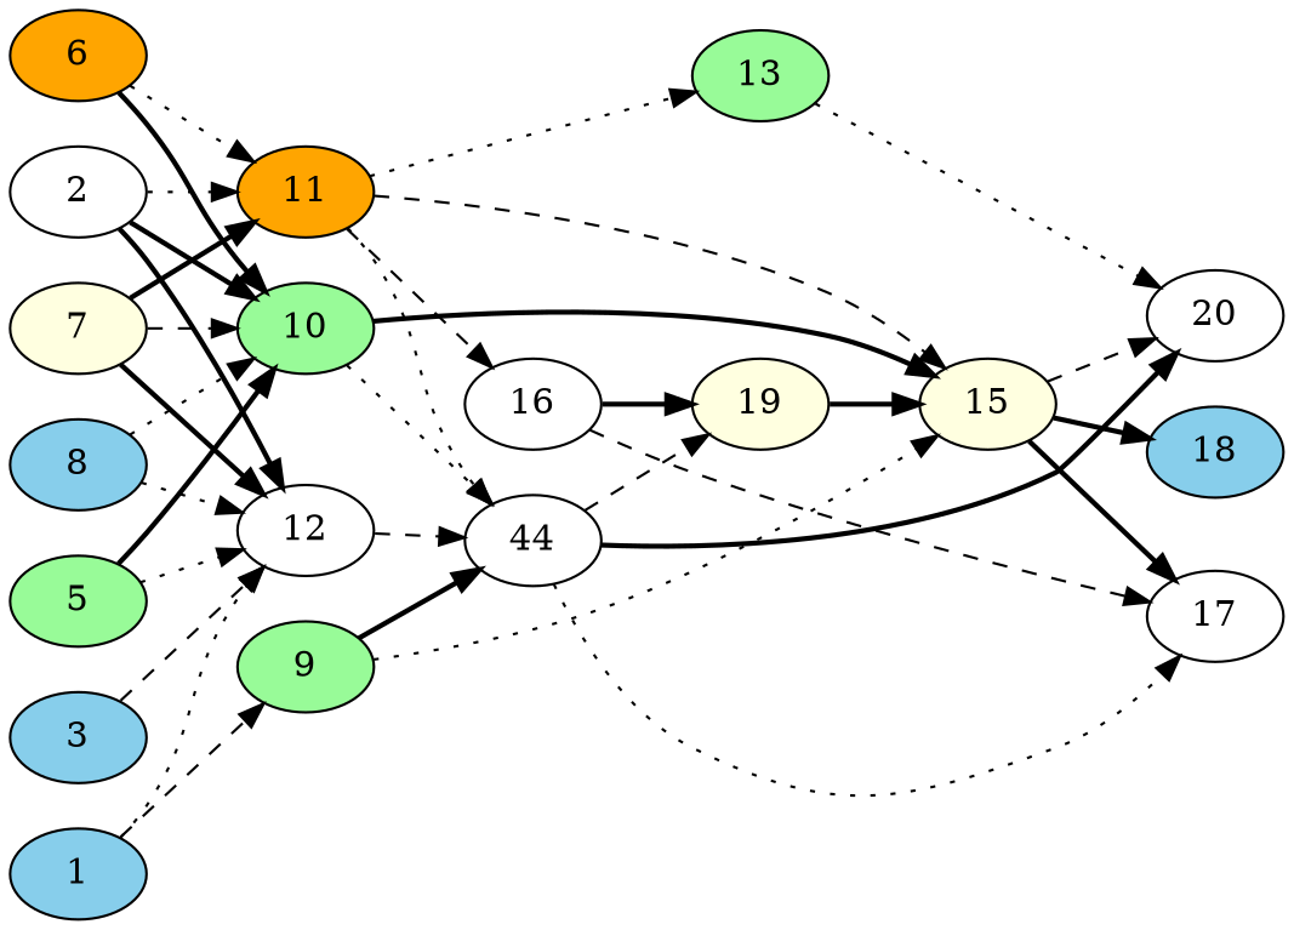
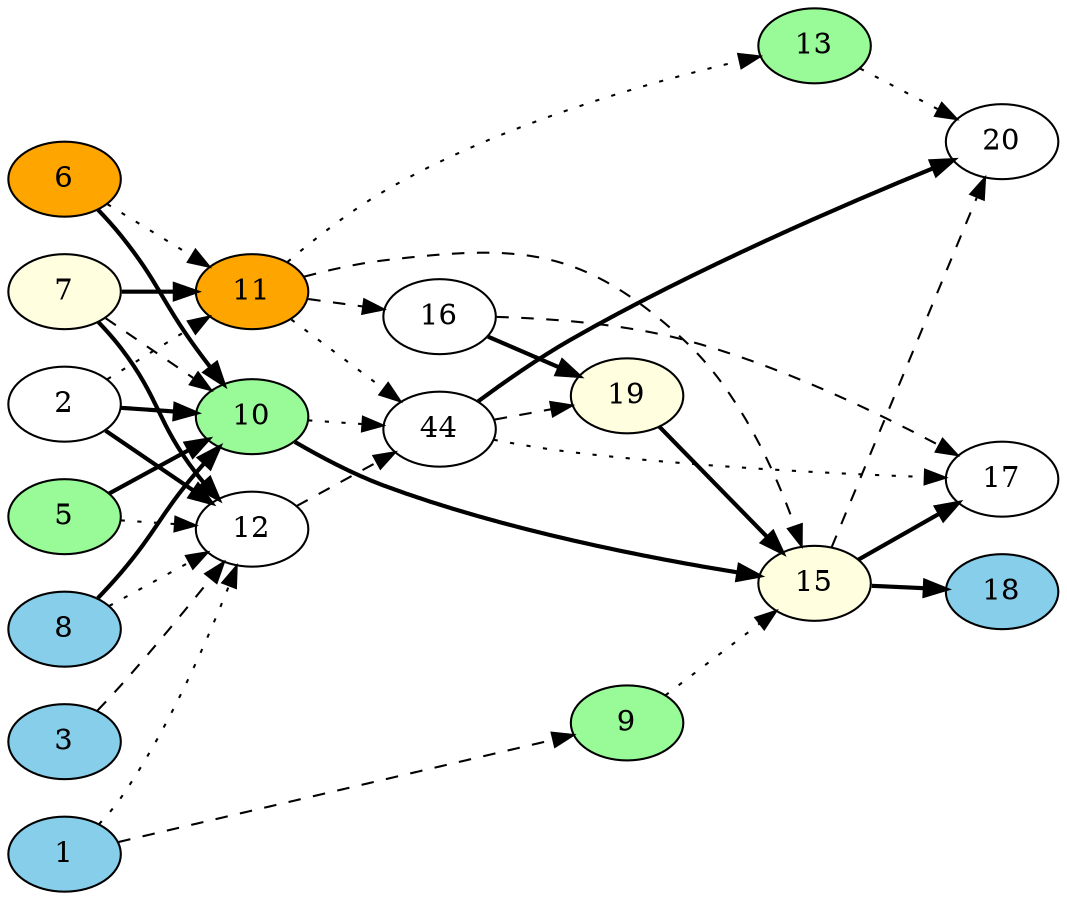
  digraph {
    rankdir=LR
    node [alpha=0.10 fillcolor=white style=filled]
    edge [style=bold]
    1 [alpha=0.18 expect_size=16805888 fillcolor=skyblue]
    9 [alpha=0.14 expect_size=28715008 fillcolor=palegreen]
    12 [alpha=0.03 expect_size=37889024]
    n4 [alpha=0.00 expect_size=37636096 label=44]
    15 [alpha=0.06 expect_size=36336640 fillcolor=lightyellow]
    20 [alpha=0.15 expect_size=28997632]
    17 [alpha=0.16 expect_size=42833920]
    19 [expect_size=42772480 fillcolor=lightyellow]
    18 [alpha=0.11 expect_size=5437440 fillcolor=skyblue]
    2 [alpha=0.15 expect_size=7077888]
    10 [alpha=0.00 expect_size=20971520 fillcolor=palegreen]
    11 [expect_size=43238400 fillcolor=orange]
    13 [expect_size=25629696 fillcolor=palegreen]
    16 [alpha=0.02 expect_size=41257984]
    3 [alpha=0.05 expect_size=9064448 fillcolor=skyblue]
    5 [alpha=0.02 expect_size=52101120 fillcolor=palegreen]
    6 [alpha=0.01 expect_size=38496256 fillcolor=orange]
    7 [alpha=0.04 expect_size=32199680 fillcolor=lightyellow]
    8 [alpha=0.16 expect_size=39413760 fillcolor=skyblue]
    1 -> 9 [style=dashed]
    1 -> 12 [style=dotted]
-   9 -> n4
    9 -> 15 [style=dotted]
    12 -> n4 [style=dashed]
    n4 -> 20
    n4 -> 17 [style=dotted]
    n4 -> 19 [style=dashed]
    15 -> 20 [style=dashed]
    15 -> 17
    15 -> 18
    19 -> 15
    2 -> 12
    2 -> 10
    2 -> 11 [style=dotted]
    10 -> n4 [style=dotted]
    10 -> 15
    11 -> n4 [style=dotted]
    11 -> 15 [style=dashed]
    11 -> 13 [style=dotted]
    11 -> 16 [style=dashed]
    13 -> 20 [style=dotted]
    16 -> 17 [style=dashed]
    16 -> 19
    3 -> 12 [style=dashed]
    5 -> 12 [style=dotted]
    5 -> 10
    6 -> 10
    6 -> 11 [style=dotted]
    7 -> 12
    7 -> 10 [style=dashed]
    7 -> 11
    8 -> 12 [style=dotted]
-   8 -> 10 [style=dotted]
+   8 -> 10
  }
